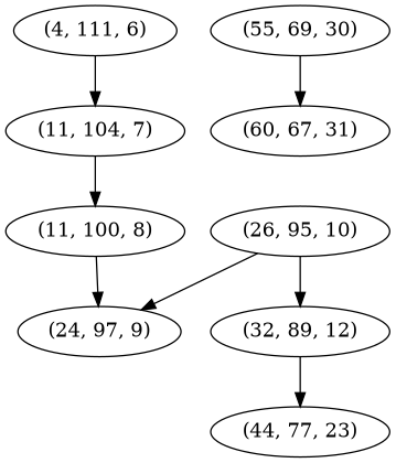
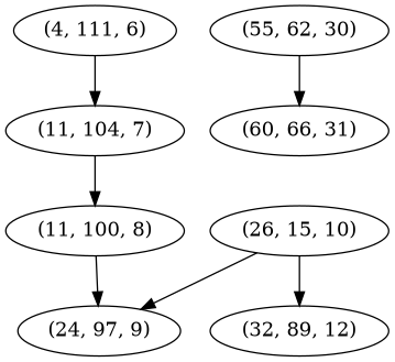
  digraph {
    n1 [label="(4, 111, 6)"]
    "(11, 104, 7)"
    n3 [label="(11, 100, 8)"]
    "(24, 97, 9)"
-   "(26, 95, 10)"
+   "(26, 95, 10)" [label="(26, 15, 10)"]
    "(32, 89, 12)"
-   "(44, 77, 23)"
-   "(55, 69, 30)"
-   "(60, 66, 31)" [label="(60, 67, 31)"]
+   "(55, 69, 30)" [label="(55, 62, 30)"]
+   "(60, 66, 31)"
    n1 -> "(11, 104, 7)"
    "(11, 104, 7)" -> n3
    n3 -> "(24, 97, 9)"
    "(26, 95, 10)" -> "(24, 97, 9)"
    "(26, 95, 10)" -> "(32, 89, 12)"
-   "(32, 89, 12)" -> "(44, 77, 23)"
    "(55, 69, 30)" -> "(60, 66, 31)"
  }
